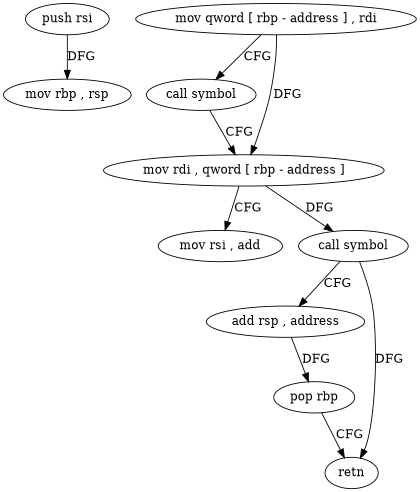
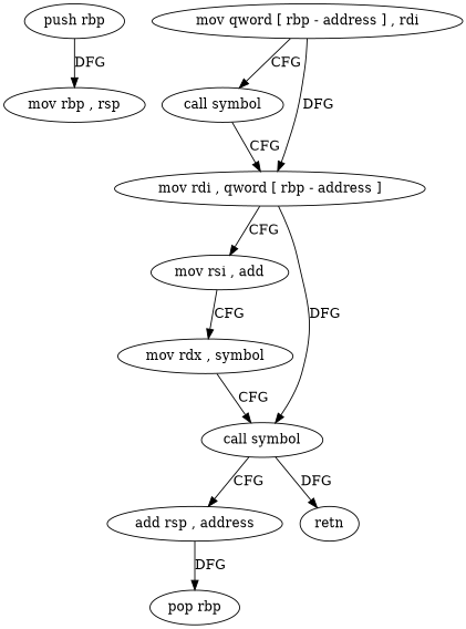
  digraph {
-   n1 [label="push rsi"]
+   n1 [label="push rbp"]
    n2 [label="mov rbp , rsp"]
    n3 [label="mov qword [ rbp - address ] , rdi"]
    n4 [label="call symbol"]
    n5 [label="mov rdi , qword [ rbp - address ]"]
    n6 [label="mov rsi , add"]
    n7 [label="call symbol"]
+   n8 [label="mov rdx , symbol"]
    n9 [label="add rsp , address"]
    n10 [label=retn]
    n11 [label="pop rbp"]
    n1 -> n2 [label=DFG]
    n3 -> n4 [label=CFG]
    n3 -> n5 [label=DFG]
    n4 -> n5 [label=CFG]
    n5 -> n6 [label=CFG]
    n5 -> n7 [label=DFG]
+   n6 -> n8 [label=CFG]
    n7 -> n9 [label=CFG]
    n7 -> n10 [label=DFG]
+   n8 -> n7 [label=CFG]
    n9 -> n11 [label=DFG]
-   n11 -> n10 [label=CFG]
  }
